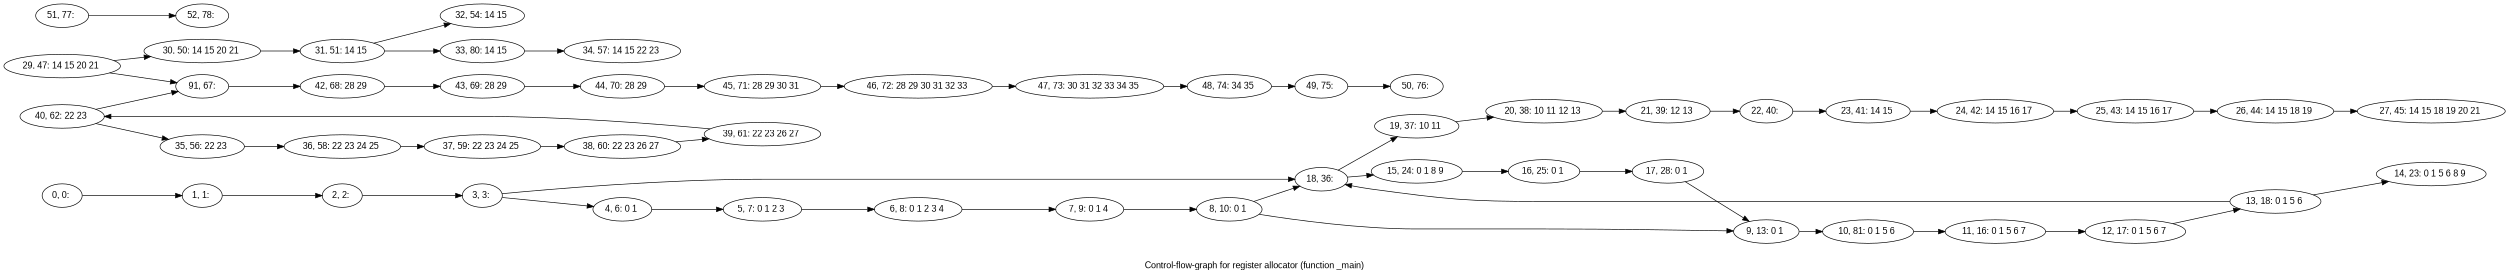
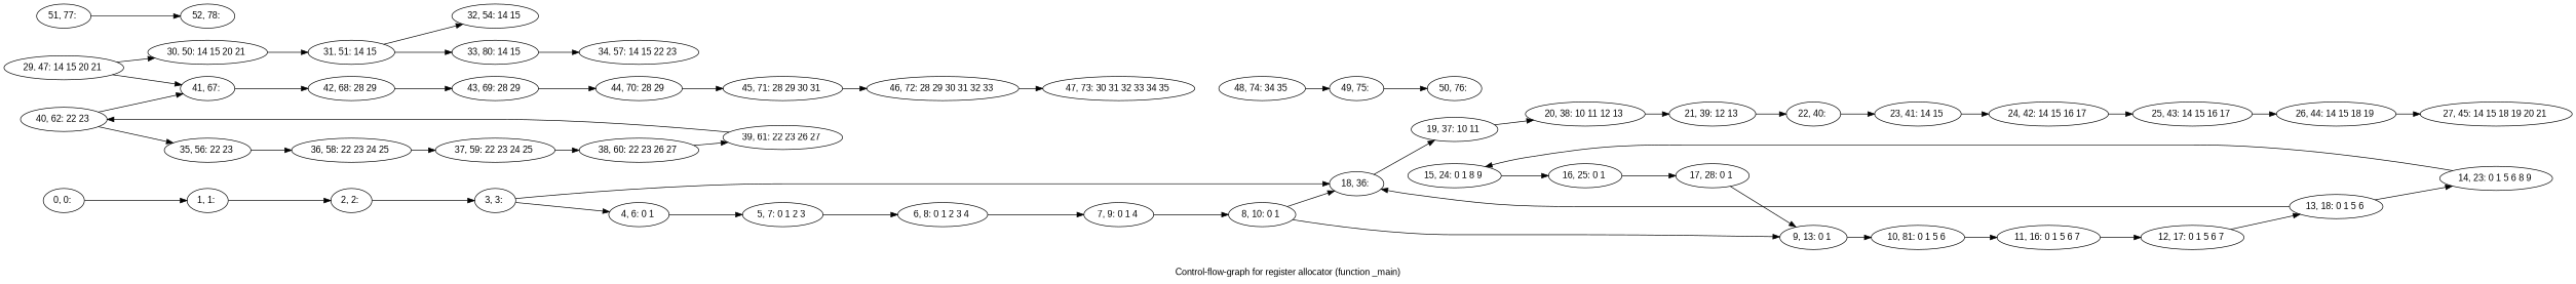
  digraph {
    fontname="Liberation Sans"
    label="Control-flow-graph for register allocator (function _main)"
    rankdir=LR
    node [fontname="Liberation Sans"]
    edge [fontname="Liberation Sans"]
    n1 [label="0, 0: "]
    n2 [label="1, 1: "]
    n3 [label="2, 2: "]
    n4 [label="3, 3: "]
    n5 [label="4, 6: 0 1 "]
    n6 [label="18, 36: "]
    n7 [label="5, 7: 0 1 2 3 "]
    n8 [label="19, 37: 10 11 "]
    n9 [label="6, 8: 0 1 2 3 4 "]
    n10 [label="7, 9: 0 1 4 "]
    n11 [label="8, 10: 0 1 "]
    n12 [label="9, 13: 0 1 "]
    n13 [label="10, 81: 0 1 5 6 "]
    n14 [label="11, 16: 0 1 5 6 7 "]
    n15 [label="12, 17: 0 1 5 6 7 "]
    n16 [label="13, 18: 0 1 5 6 "]
    n17 [label="14, 23: 0 1 5 6 8 9 "]
    n18 [label="15, 24: 0 1 8 9 "]
    n19 [label="16, 25: 0 1 "]
    n20 [label="17, 28: 0 1 "]
    n21 [label="20, 38: 10 11 12 13 "]
    n22 [label="21, 39: 12 13 "]
    n23 [label="22, 40: "]
    n24 [label="23, 41: 14 15 "]
    n25 [label="24, 42: 14 15 16 17 "]
    n26 [label="25, 43: 14 15 16 17 "]
    n27 [label="26, 44: 14 15 18 19 "]
    n28 [label="27, 45: 14 15 18 19 20 21 "]
    n29 [label="29, 47: 14 15 20 21 "]
    n30 [label="30, 50: 14 15 20 21 "]
-   n31 [label="91, 67:"]
+   n31 [label="41, 67: "]
    n32 [label="31, 51: 14 15 "]
    n33 [label="42, 68: 28 29 "]
    n34 [label="32, 54: 14 15 "]
    n35 [label="33, 80: 14 15 "]
    n36 [label="34, 57: 14 15 22 23 "]
    n37 [label="35, 56: 22 23 "]
    n38 [label="36, 58: 22 23 24 25 "]
    n39 [label="37, 59: 22 23 24 25 "]
    n40 [label="38, 60: 22 23 26 27 "]
    n41 [label="39, 61: 22 23 26 27 "]
    n42 [label="40, 62: 22 23 "]
    n43 [label="43, 69: 28 29 "]
    n44 [label="44, 70: 28 29 "]
    n45 [label="45, 71: 28 29 30 31 "]
    n46 [label="46, 72: 28 29 30 31 32 33 "]
    n47 [label="47, 73: 30 31 32 33 34 35 "]
    n48 [label="48, 74: 34 35 "]
    n49 [label="49, 75: "]
    n50 [label="50, 76: "]
    n51 [label="51, 77: "]
    n52 [label="52, 78: "]
    n1 -> n2
    n2 -> n3
    n3 -> n4
    n4 -> n5
    n4 -> n6
    n5 -> n7
    n6 -> n8
    n7 -> n9
    n8 -> n21
    n9 -> n10
    n10 -> n11
    n11 -> n6
    n11 -> n12
    n12 -> n13
    n13 -> n14
    n14 -> n15
    n15 -> n16
    n16 -> n6
    n16 -> n17
-   n6 -> n18
+   n17 -> n18
    n18 -> n19
    n19 -> n20
    n20 -> n12
    n21 -> n22
    n22 -> n23
    n23 -> n24
    n24 -> n25
    n25 -> n26
    n26 -> n27
    n27 -> n28
    n29 -> n30
    n29 -> n31
    n30 -> n32
    n31 -> n33
    n32 -> n34
    n32 -> n35
    n33 -> n43
    n35 -> n36
    n37 -> n38
    n38 -> n39
    n39 -> n40
    n40 -> n41
    n41 -> n42
    n42 -> n31
    n42 -> n37
    n43 -> n44
    n44 -> n45
    n45 -> n46
    n46 -> n47
-   n47 -> n48
    n48 -> n49
    n49 -> n50
    n51 -> n52
  }
